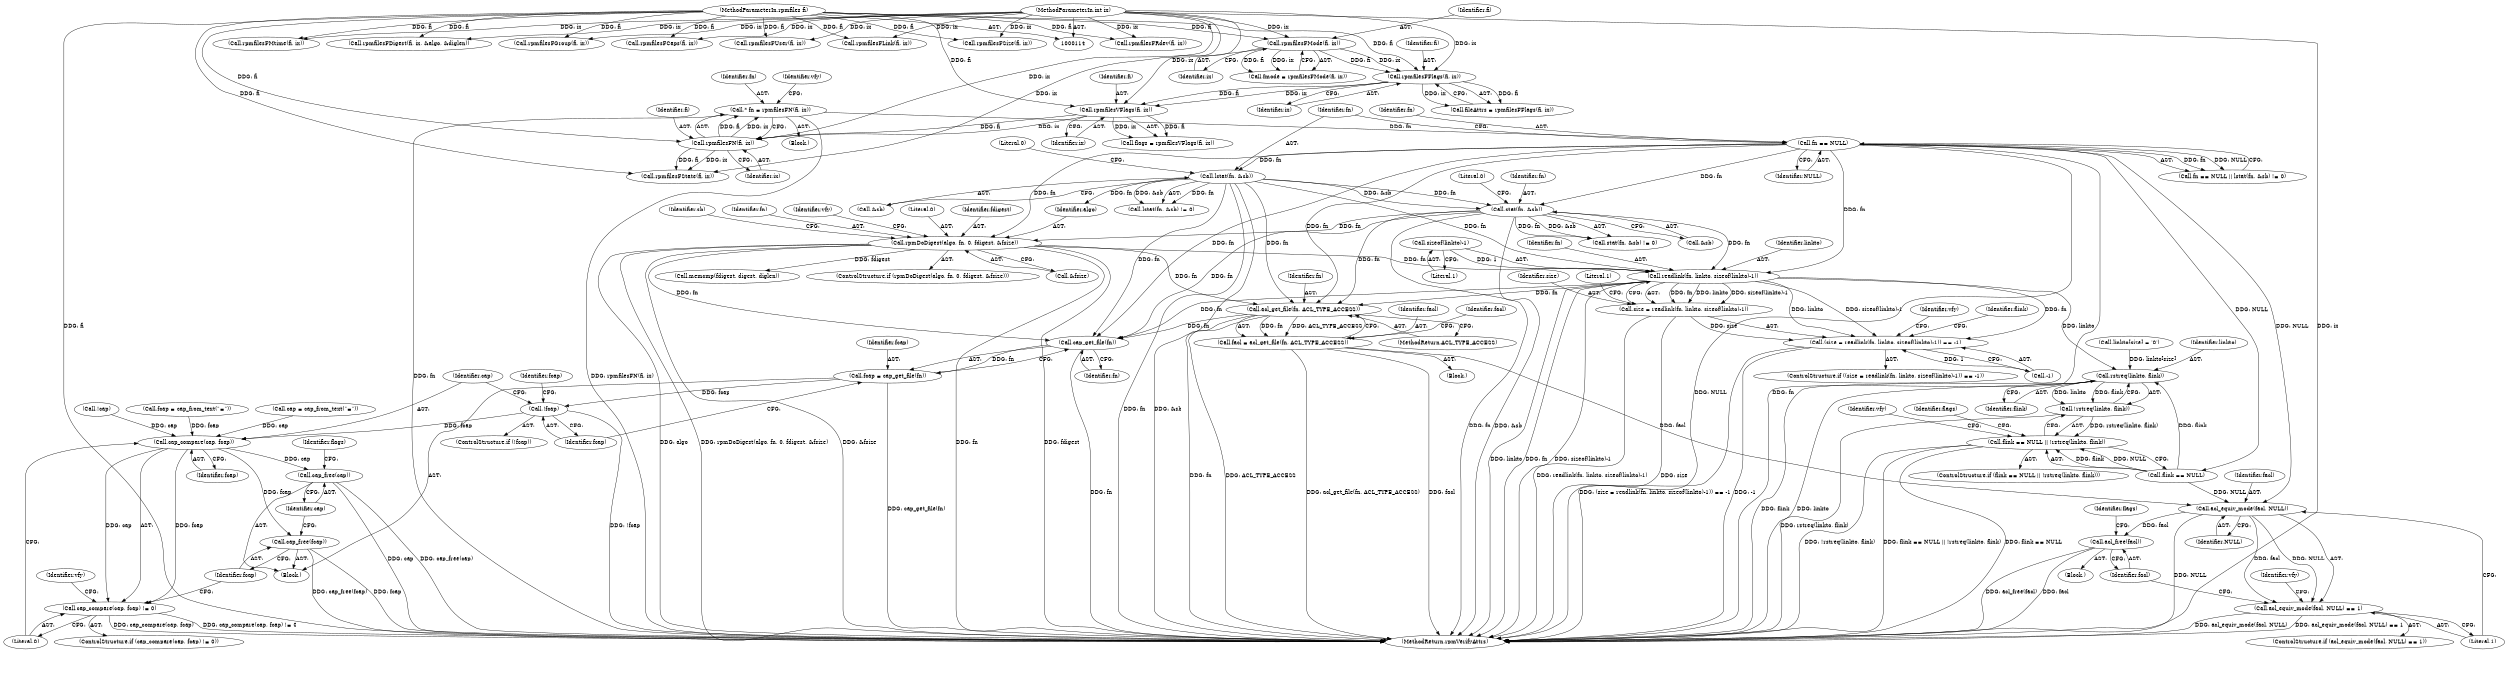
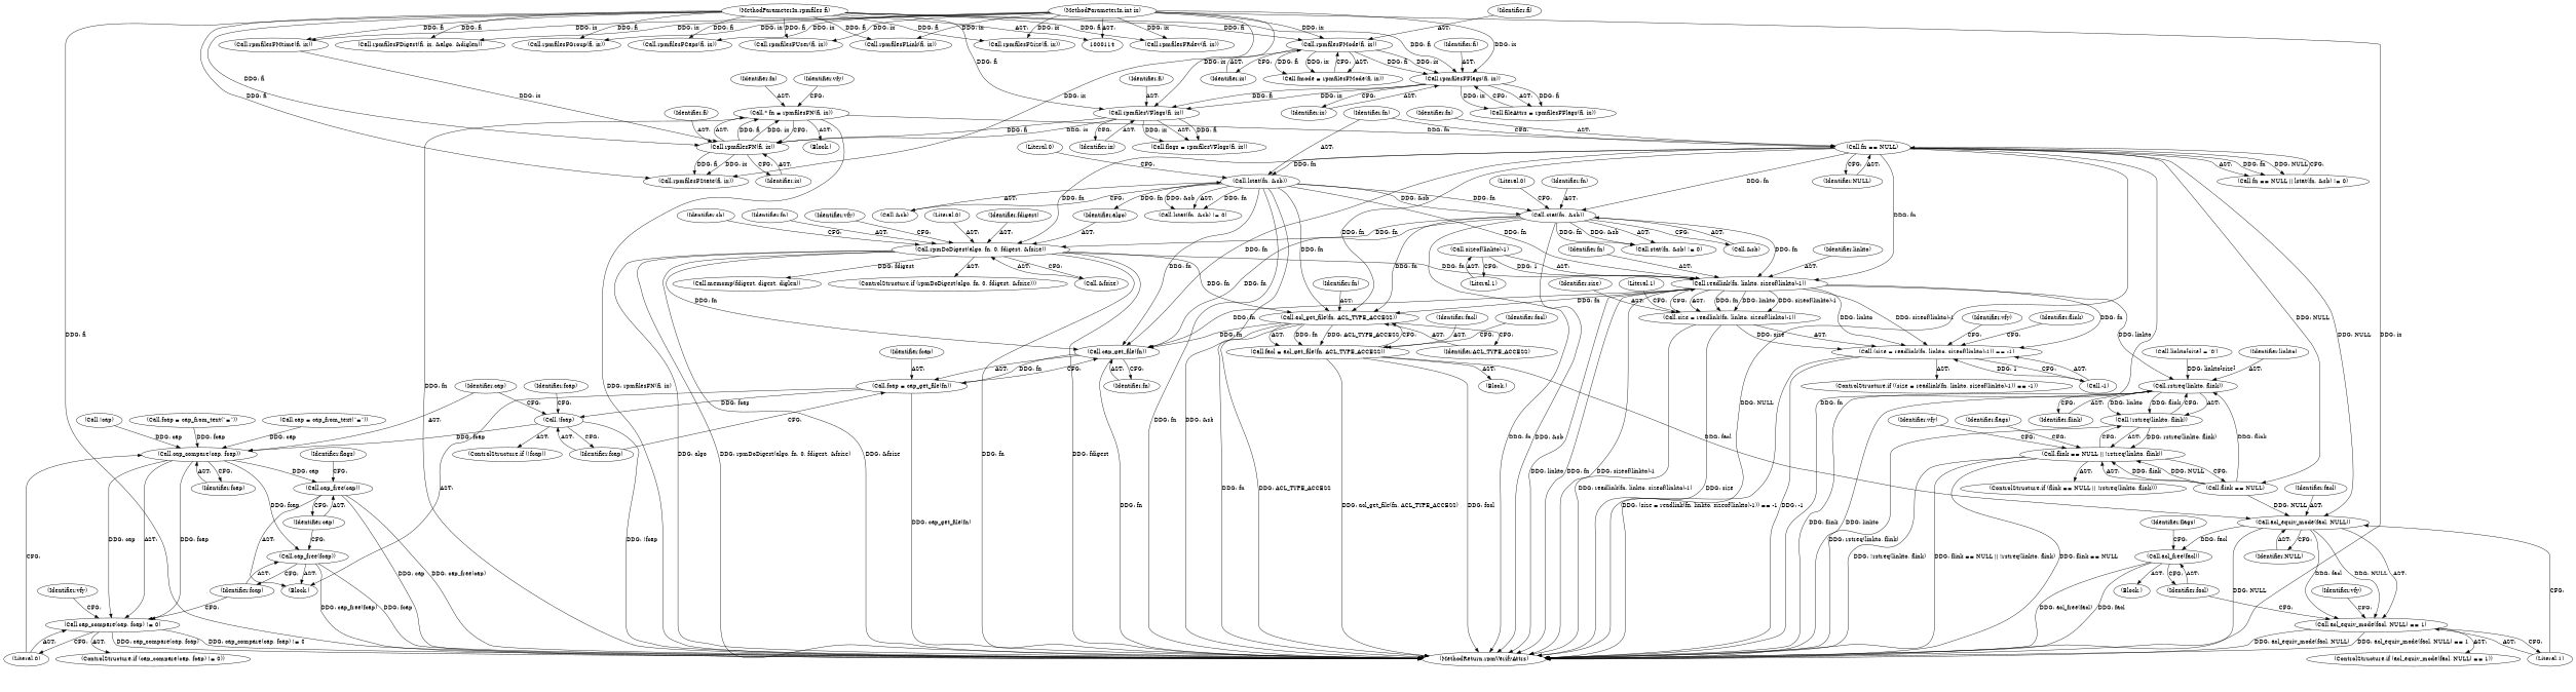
  digraph {
    n1 [label="(Call,readlink(fn, linkto, sizeof(linkto)-1))"]
    n2 [label="(Call,(size = readlink(fn, linkto, sizeof(linkto)-1)) == -1)"]
    n3 [label="(Call,size = readlink(fn, linkto, sizeof(linkto)-1))"]
    n4 [label="(Call,rstreq(linkto, flink))"]
    n5 [label="(Call,acl_get_file(fn, ACL_TYPE_ACCESS))"]
    n6 [label="(Call,cap_get_file(fn))"]
    n7 [label="(MethodReturn,rpmVerifyAttrs)"]
    n8 [label="(Call,sizeof(linkto)-1)"]
    n9 [label="(Literal,1)"]
    n10 [label="(Call,-1)"]
    n11 [label="(ControlStructure,if ((size = readlink(fn, linkto, sizeof(linkto)-1)) == -1))"]
    n12 [label="(Call,!rstreq(linkto, flink))"]
    n13 [label="(Identifier,flink)"]
    n14 [label="(Call,facl = acl_get_file(fn, ACL_TYPE_ACCESS))"]
-   n15 [label="(MethodReturn,ACL_TYPE_ACCESS)"]
+   n15 [label="(Identifier,ACL_TYPE_ACCESS)"]
    n16 [label="(Call,fcap = cap_get_file(fn))"]
    n17 [label="(Identifier,fn)"]
    n18 [label="(Call,rpmDoDigest(algo, fn, 0, fdigest, &fsize))"]
    n19 [label="(Call,memcmp(fdigest, digest, diglen))"]
    n20 [label="(ControlStructure,if (rpmDoDigest(algo, fn, 0, fdigest, &fsize)))"]
    n21 [label="(Call,&fsize)"]
    n22 [label="(Call,lstat(fn, &sb))"]
    n23 [label="(Call,stat(fn, &sb))"]
    n24 [label="(Call,&sb)"]
    n25 [label="(Call,lstat(fn, &sb) != 0)"]
    n26 [label="(Identifier,algo)"]
    n27 [label="(Call,&sb)"]
    n28 [label="(Call,stat(fn, &sb) != 0)"]
    n29 [label="(Call,fn == NULL)"]
    n30 [label="(Call,acl_equiv_mode(facl, NULL))"]
    n31 [label="(Identifier,NULL)"]
    n32 [label="(Call,flink == NULL)"]
    n33 [label="(Call,fn == NULL || lstat(fn, &sb) != 0)"]
    n34 [label="(Call,acl_equiv_mode(facl, NULL) == 1)"]
    n35 [label="(Call,acl_free(facl))"]
    n36 [label="(Identifier,NULL)"]
    n37 [label="(Call,flink == NULL || !rstreq(linkto, flink))"]
    n38 [label="(Call,* fn = rpmfilesFN(fi, ix))"]
    n39 [label="(Call,rpmfilesFN(fi, ix))"]
    n40 [label="(Block,)"]
    n41 [label="(Identifier,ix)"]
    n42 [label="(Call,rpmfilesFState(fi, ix))"]
    n43 [label="(Call,rpmfilesVFlags(fi, ix))"]
    n44 [label="(Call,flags = rpmfilesVFlags(fi, ix))"]
    n45 [label="(Identifier,ix)"]
    n46 [label="(Call,rpmfilesFFlags(fi, ix))"]
    n47 [label="(Call,fileAttrs = rpmfilesFFlags(fi, ix))"]
    n48 [label="(Identifier,ix)"]
    n49 [label="(Call,rpmfilesFMode(fi, ix))"]
    n50 [label="(Identifier,ix)"]
    n51 [label="(Call,fmode = rpmfilesFMode(fi, ix))"]
    n52 [label="(MethodParameterIn,rpmfiles fi)"]
    n53 [label="(Call,rpmfilesFSize(fi, ix))"]
    n54 [label="(Call,rpmfilesFCaps(fi, ix))"]
    n55 [label="(Call,rpmfilesFLink(fi, ix))"]
    n56 [label="(Call,rpmfilesFRdev(fi, ix))"]
    n57 [label="(Call,rpmfilesFGroup(fi, ix))"]
    n58 [label="(Call,rpmfilesFUser(fi, ix))"]
    n59 [label="(Call,rpmfilesFMtime(fi, ix))"]
    n60 [label="(Call,rpmfilesFDigest(fi, ix, &algo, &diglen))"]
    1000114
    n62 [label="(MethodParameterIn,int ix)"]
    n63 [label="(ControlStructure,if (flink == NULL || !rstreq(linkto, flink)))"]
    n64 [label="(Block,)"]
    n65 [label="(ControlStructure,if (acl_equiv_mode(facl, NULL) == 1))"]
    n66 [label="(Literal,1)"]
    n67 [label="(Identifier,facl)"]
    n68 [label="(Block,)"]
    n69 [label="(Call,!fcap)"]
    n70 [label="(Block,)"]
    n71 [label="(Call,cap_compare(cap, fcap))"]
    n72 [label="(ControlStructure,if (!fcap))"]
    n73 [label="(Identifier,fcap)"]
    n74 [label="(Call,cap_compare(cap, fcap) != 0)"]
    n75 [label="(Call,cap_free(fcap))"]
    n76 [label="(Call,cap_free(cap))"]
    n77 [label="(Identifier,fcap)"]
    n78 [label="(ControlStructure,if (cap_compare(cap, fcap) != 0))"]
    n79 [label="(Literal,0)"]
    n80 [label="(Identifier,fcap)"]
    n81 [label="(Identifier,cap)"]
    n82 [label="(Identifier,fn)"]
    n83 [label="(Identifier,fcap)"]
    n84 [label="(Literal,0)"]
    n85 [label="(Identifier,fi)"]
    n86 [label="(Identifier,vfy)"]
    n87 [label="(Identifier,sb)"]
    n88 [label="(Identifier,fi)"]
    n89 [label="(Identifier,fn)"]
    n90 [label="(Identifier,fn)"]
    n91 [label="(Identifier,facl)"]
    n92 [label="(Identifier,fn)"]
    n93 [label="(Identifier,vfy)"]
    n94 [label="(Identifier,linkto)"]
    n95 [label="(Identifier,fi)"]
    n96 [label="(Identifier,facl)"]
    n97 [label="(Identifier,fn)"]
    n98 [label="(Identifier,facl)"]
    n99 [label="(Identifier,vfy)"]
    n100 [label="(Identifier,cap)"]
    n101 [label="(Identifier,flags)"]
    n102 [label="(Call,fcap = cap_from_text(\"=\"))"]
    n103 [label="(Identifier,flink)"]
    n104 [label="(Identifier,fn)"]
    n105 [label="(Identifier,linkto)"]
    n106 [label="(Identifier,fi)"]
    n107 [label="(Identifier,fn)"]
    n108 [label="(Identifier,vfy)"]
    n109 [label="(Identifier,fcap)"]
    n110 [label="(Identifier,vfy)"]
    n111 [label="(Call,cap = cap_from_text(\"=\"))"]
    n112 [label="(Identifier,flags)"]
    n113 [label="(Literal,0)"]
    n114 [label="(Identifier,vfy)"]
    n115 [label="(Literal,0)"]
    n116 [label="(Identifier,fdigest)"]
    n117 [label="(Call,linkto[size] = '\0')"]
    n118 [label="(Call,!cap)"]
    n119 [label="(Identifier,flags)"]
    n120 [label="(Identifier,size)"]
    n121 [label="(Literal,1)"]
    n1 -> n2 [label="DDG: fn"]
    n1 -> n2 [label="DDG: linkto"]
    n1 -> n2 [label="DDG: sizeof(linkto)-1"]
    n1 -> n3 [label="AST: "]
    n1 -> n3 [label="DDG: fn"]
    n1 -> n3 [label="DDG: linkto"]
    n1 -> n3 [label="DDG: sizeof(linkto)-1"]
    n1 -> n4 [label="DDG: linkto"]
    n1 -> n5 [label="DDG: fn"]
    n1 -> n6 [label="DDG: fn"]
    n1 -> n7 [label="DDG: linkto"]
    n1 -> n7 [label="DDG: fn"]
    n1 -> n7 [label="DDG: sizeof(linkto)-1"]
    n2 -> n7 [label="DDG: -1"]
    n2 -> n7 [label="DDG: (size = readlink(fn, linkto, sizeof(linkto)-1)) == -1"]
    n2 -> n10 [label="CFG: "]
    n2 -> n11 [label="AST: "]
    n3 -> n1 [label="CFG: "]
    n3 -> n2 [label="AST: "]
    n3 -> n2 [label="DDG: size"]
    n3 -> n7 [label="DDG: size"]
    n3 -> n7 [label="DDG: readlink(fn, linkto, sizeof(linkto)-1)"]
    n4 -> n7 [label="DDG: flink"]
    n4 -> n7 [label="DDG: linkto"]
    n4 -> n12 [label="AST: "]
    n4 -> n12 [label="DDG: linkto"]
    n4 -> n12 [label="DDG: flink"]
    n4 -> n13 [label="CFG: "]
    n5 -> n6 [label="DDG: fn"]
    n5 -> n7 [label="DDG: ACL_TYPE_ACCESS"]
    n5 -> n7 [label="DDG: fn"]
    n5 -> n14 [label="AST: "]
    n5 -> n14 [label="DDG: fn"]
    n5 -> n14 [label="DDG: ACL_TYPE_ACCESS"]
    n5 -> n15 [label="CFG: "]
    n6 -> n7 [label="DDG: fn"]
    n6 -> n16 [label="AST: "]
    n6 -> n16 [label="DDG: fn"]
    n6 -> n17 [label="CFG: "]
    n8 -> n1 [label="AST: "]
    n8 -> n1 [label="DDG: 1"]
    n8 -> n9 [label="CFG: "]
    n9 -> n8 [label="AST: "]
    n10 -> n2 [label="AST: "]
    n10 -> n2 [label="DDG: 1"]
    n12 -> n4 [label="CFG: "]
    n12 -> n7 [label="DDG: rstreq(linkto, flink)"]
    n12 -> n37 [label="AST: "]
    n12 -> n37 [label="DDG: rstreq(linkto, flink)"]
    n13 -> n4 [label="AST: "]
    n14 -> n5 [label="CFG: "]
    n14 -> n7 [label="DDG: acl_get_file(fn, ACL_TYPE_ACCESS)"]
    n14 -> n7 [label="DDG: facl"]
    n14 -> n30 [label="DDG: facl"]
    n14 -> n64 [label="AST: "]
    n15 -> n5 [label="AST: "]
    n16 -> n6 [label="CFG: "]
    n16 -> n7 [label="DDG: cap_get_file(fn)"]
    n16 -> n69 [label="DDG: fcap"]
    n16 -> n70 [label="AST: "]
    n17 -> n6 [label="AST: "]
    n18 -> n1 [label="DDG: fn"]
    n18 -> n5 [label="DDG: fn"]
    n18 -> n6 [label="DDG: fn"]
    n18 -> n7 [label="DDG: algo"]
    n18 -> n7 [label="DDG: rpmDoDigest(algo, fn, 0, fdigest, &fsize)"]
    n18 -> n7 [label="DDG: &fsize"]
    n18 -> n7 [label="DDG: fn"]
    n18 -> n7 [label="DDG: fdigest"]
    n18 -> n19 [label="DDG: fdigest"]
    n18 -> n20 [label="AST: "]
    n18 -> n21 [label="CFG: "]
    n21 -> n18 [label="AST: "]
    n22 -> n1 [label="DDG: fn"]
    n22 -> n5 [label="DDG: fn"]
    n22 -> n6 [label="DDG: fn"]
    n22 -> n7 [label="DDG: &sb"]
    n22 -> n7 [label="DDG: fn"]
    n22 -> n23 [label="DDG: fn"]
    n22 -> n23 [label="DDG: &sb"]
    n22 -> n24 [label="CFG: "]
    n22 -> n25 [label="AST: "]
    n22 -> n25 [label="DDG: fn"]
    n22 -> n25 [label="DDG: &sb"]
    n22 -> n26 [label="DDG: fn"]
    n23 -> n1 [label="DDG: fn"]
    n23 -> n5 [label="DDG: fn"]
    n23 -> n6 [label="DDG: fn"]
    n23 -> n7 [label="DDG: &sb"]
    n23 -> n7 [label="DDG: fn"]
    n23 -> n18 [label="DDG: fn"]
    n23 -> n27 [label="CFG: "]
    n23 -> n28 [label="AST: "]
    n23 -> n28 [label="DDG: fn"]
    n23 -> n28 [label="DDG: &sb"]
    n24 -> n22 [label="AST: "]
    n26 -> n18 [label="AST: "]
    n27 -> n23 [label="AST: "]
    n29 -> n1 [label="DDG: fn"]
    n29 -> n5 [label="DDG: fn"]
    n29 -> n6 [label="DDG: fn"]
    n29 -> n7 [label="DDG: NULL"]
    n29 -> n7 [label="DDG: fn"]
    n29 -> n18 [label="DDG: fn"]
    n29 -> n22 [label="DDG: fn"]
    n29 -> n23 [label="DDG: fn"]
    n29 -> n30 [label="DDG: NULL"]
    n29 -> n31 [label="CFG: "]
    n29 -> n32 [label="DDG: NULL"]
    n29 -> n33 [label="AST: "]
    n29 -> n33 [label="DDG: fn"]
    n29 -> n33 [label="DDG: NULL"]
    n30 -> n7 [label="DDG: NULL"]
    n30 -> n34 [label="AST: "]
    n30 -> n34 [label="DDG: facl"]
    n30 -> n34 [label="DDG: NULL"]
    n30 -> n35 [label="DDG: facl"]
    n30 -> n36 [label="CFG: "]
    n31 -> n29 [label="AST: "]
    n32 -> n4 [label="DDG: flink"]
    n32 -> n30 [label="DDG: NULL"]
    n32 -> n37 [label="AST: "]
    n32 -> n37 [label="DDG: flink"]
    n32 -> n37 [label="DDG: NULL"]
    n33 -> n29 [label="CFG: "]
    n34 -> n7 [label="DDG: acl_equiv_mode(facl, NULL) == 1"]
    n34 -> n7 [label="DDG: acl_equiv_mode(facl, NULL)"]
    n34 -> n65 [label="AST: "]
    n34 -> n66 [label="CFG: "]
    n35 -> n7 [label="DDG: facl"]
    n35 -> n7 [label="DDG: acl_free(facl)"]
    n35 -> n67 [label="CFG: "]
    n35 -> n68 [label="AST: "]
    n36 -> n30 [label="AST: "]
    n37 -> n7 [label="DDG: flink == NULL"]
    n37 -> n7 [label="DDG: !rstreq(linkto, flink)"]
    n37 -> n7 [label="DDG: flink == NULL || !rstreq(linkto, flink)"]
    n37 -> n12 [label="CFG: "]
    n37 -> n32 [label="CFG: "]
    n37 -> n63 [label="AST: "]
    n38 -> n7 [label="DDG: fn"]
    n38 -> n7 [label="DDG: rpmfilesFN(fi, ix)"]
    n38 -> n29 [label="DDG: fn"]
    n38 -> n39 [label="CFG: "]
    n38 -> n40 [label="AST: "]
    n39 -> n38 [label="AST: "]
    n39 -> n38 [label="DDG: fi"]
    n39 -> n38 [label="DDG: ix"]
    n39 -> n41 [label="CFG: "]
    n39 -> n42 [label="DDG: fi"]
    n39 -> n42 [label="DDG: ix"]
    n41 -> n39 [label="AST: "]
    n43 -> n39 [label="DDG: fi"]
    n43 -> n39 [label="DDG: ix"]
    n43 -> n44 [label="AST: "]
    n43 -> n44 [label="DDG: fi"]
    n43 -> n44 [label="DDG: ix"]
    n43 -> n45 [label="CFG: "]
    n45 -> n43 [label="AST: "]
    n46 -> n43 [label="DDG: fi"]
    n46 -> n43 [label="DDG: ix"]
    n46 -> n47 [label="AST: "]
    n46 -> n47 [label="DDG: fi"]
    n46 -> n47 [label="DDG: ix"]
    n46 -> n48 [label="CFG: "]
    n47 -> n46 [label="CFG: "]
    n48 -> n46 [label="AST: "]
    n49 -> n46 [label="DDG: fi"]
    n49 -> n46 [label="DDG: ix"]
    n49 -> n50 [label="CFG: "]
    n49 -> n51 [label="AST: "]
    n49 -> n51 [label="DDG: fi"]
    n49 -> n51 [label="DDG: ix"]
    n50 -> n49 [label="AST: "]
    n51 -> n49 [label="CFG: "]
    n52 -> n7 [label="DDG: fi"]
    n52 -> n39 [label="DDG: fi"]
    n52 -> n42 [label="DDG: fi"]
    n52 -> n43 [label="DDG: fi"]
    n52 -> n46 [label="DDG: fi"]
    n52 -> n49 [label="DDG: fi"]
    n52 -> n53 [label="DDG: fi"]
    n52 -> n54 [label="DDG: fi"]
    n52 -> n55 [label="DDG: fi"]
    n52 -> n56 [label="DDG: fi"]
    n52 -> n57 [label="DDG: fi"]
    n52 -> n58 [label="DDG: fi"]
    n52 -> n59 [label="DDG: fi"]
    n52 -> n60 [label="DDG: fi"]
    n52 -> 1000114 [label="AST: "]
    n62 -> n7 [label="DDG: ix"]
-   n62 -> n39 [label="DDG: ix"]
+   n59 -> n39 [label="DDG: ix"]
    n62 -> n42 [label="DDG: ix"]
    n62 -> n43 [label="DDG: ix"]
    n62 -> n46 [label="DDG: ix"]
    n62 -> n49 [label="DDG: ix"]
    n62 -> n53 [label="DDG: ix"]
    n62 -> n54 [label="DDG: ix"]
    n62 -> n55 [label="DDG: ix"]
    n62 -> n56 [label="DDG: ix"]
    n62 -> n57 [label="DDG: ix"]
    n62 -> n58 [label="DDG: ix"]
    n62 -> n59 [label="DDG: ix"]
    n62 -> n60 [label="DDG: ix"]
    n62 -> 1000114 [label="AST: "]
    n66 -> n30 [label="CFG: "]
    n66 -> n34 [label="AST: "]
    n67 -> n34 [label="CFG: "]
    n67 -> n35 [label="AST: "]
    n69 -> n7 [label="DDG: !fcap"]
    n69 -> n71 [label="DDG: fcap"]
    n69 -> n72 [label="AST: "]
    n69 -> n73 [label="CFG: "]
    n71 -> n74 [label="AST: "]
    n71 -> n74 [label="DDG: cap"]
    n71 -> n74 [label="DDG: fcap"]
    n71 -> n75 [label="DDG: fcap"]
    n71 -> n76 [label="DDG: cap"]
    n71 -> n77 [label="CFG: "]
    n73 -> n16 [label="CFG: "]
    n73 -> n69 [label="AST: "]
    n74 -> n7 [label="DDG: cap_compare(cap, fcap)"]
    n74 -> n7 [label="DDG: cap_compare(cap, fcap) != 0"]
    n74 -> n78 [label="AST: "]
    n74 -> n79 [label="CFG: "]
    n75 -> n7 [label="DDG: cap_free(fcap)"]
    n75 -> n7 [label="DDG: fcap"]
    n75 -> n70 [label="AST: "]
    n75 -> n80 [label="CFG: "]
    n76 -> n7 [label="DDG: cap"]
    n76 -> n7 [label="DDG: cap_free(cap)"]
    n76 -> n70 [label="AST: "]
    n76 -> n81 [label="CFG: "]
    n77 -> n71 [label="AST: "]
    n79 -> n71 [label="CFG: "]
    n79 -> n74 [label="AST: "]
    n80 -> n74 [label="CFG: "]
    n80 -> n75 [label="AST: "]
    n81 -> n75 [label="CFG: "]
    n81 -> n76 [label="AST: "]
    n82 -> n23 [label="AST: "]
    n83 -> n16 [label="AST: "]
    n84 -> n22 [label="CFG: "]
    n85 -> n46 [label="AST: "]
    n86 -> n37 [label="CFG: "]
    n87 -> n18 [label="CFG: "]
    n88 -> n43 [label="AST: "]
    n89 -> n38 [label="AST: "]
    n90 -> n29 [label="AST: "]
    n91 -> n30 [label="AST: "]
    n92 -> n5 [label="AST: "]
    n93 -> n74 [label="CFG: "]
    n94 -> n4 [label="AST: "]
    n95 -> n49 [label="AST: "]
    n96 -> n14 [label="AST: "]
    n97 -> n1 [label="AST: "]
    n98 -> n14 [label="CFG: "]
    n99 -> n34 [label="CFG: "]
    n100 -> n69 [label="CFG: "]
    n100 -> n71 [label="AST: "]
    n101 -> n76 [label="CFG: "]
    n102 -> n71 [label="DDG: fcap"]
    n103 -> n2 [label="CFG: "]
    n104 -> n18 [label="AST: "]
    n105 -> n1 [label="AST: "]
    n106 -> n39 [label="AST: "]
    n107 -> n22 [label="AST: "]
    n107 -> n29 [label="CFG: "]
    n108 -> n2 [label="CFG: "]
    n109 -> n69 [label="CFG: "]
    n110 -> n38 [label="CFG: "]
    n111 -> n71 [label="DDG: cap"]
    n112 -> n35 [label="CFG: "]
    n113 -> n23 [label="CFG: "]
    n114 -> n18 [label="CFG: "]
    n115 -> n18 [label="AST: "]
    n116 -> n18 [label="AST: "]
    n117 -> n4 [label="DDG: linkto[size]"]
    n118 -> n71 [label="DDG: cap"]
    n119 -> n37 [label="CFG: "]
    n120 -> n3 [label="AST: "]
    n121 -> n3 [label="CFG: "]
  }
